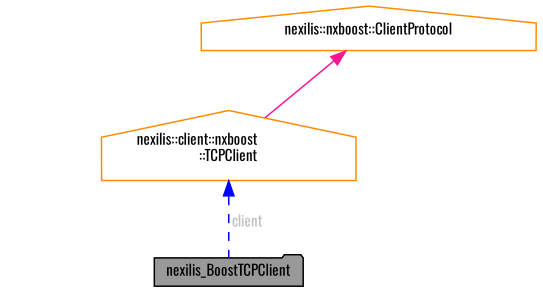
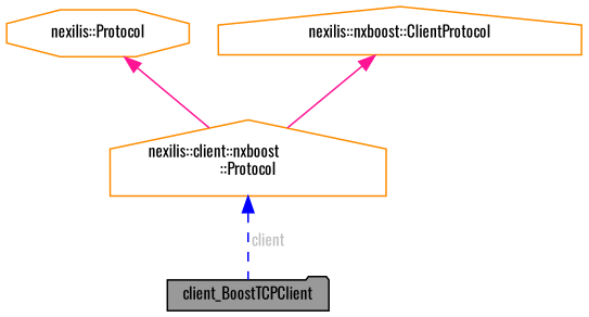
  digraph {
    fontname=Oswald
    node [color=darkorange fillcolor=white fontname=Oswald fontsize=10 shape=house style=filled]
    edge [color=deeppink dir=back fontname=Oswald fontsize=10 labelfontname=Helvetica labelfontsize=10 style=solid]
-   n1 [color=black fillcolor=grey60 fontcolor=black height=0.2 label=nexilis_BoostTCPClient shape=folder width=0.4]
-   n2 [height=0.2 label="nexilis::client::nxboost\l::TCPClient" width=0.4]
+   n1 [color=black fillcolor=grey60 fontcolor=black height=0.2 label=client_BoostTCPClient shape=folder width=0.4]
+   n2 [height=0.2 label="nexilis::client::nxboost\l::Protocol" width=0.4]
+   n3 [height=0.2 label="nexilis::Protocol" shape=octagon width=0.4]
    n4 [height=0.2 label="nexilis::nxboost::ClientProtocol" width=0.4]
    n2 -> n1 [color=blue fontcolor=grey label=" client" style=dashed]
+   n3 -> n2
    n4 -> n2
  }
